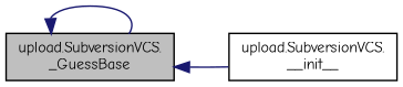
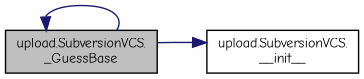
  digraph {
    rankdir=LR
    fontname="Comic Neue"
    node [color=black fontname="Comic Neue" fontsize=10 shape=record style=filled]
    edge [color=midnightblue dir=back fontname="Comic Neue" fontsize=10 labelfontname=Helvetica labelfontsize=10 style=solid]
    n1 [fillcolor=grey75 fontcolor=black height=0.2 label="upload.SubversionVCS.\l_GuessBase" width=0.4]
    n2 [fillcolor=white height=0.2 label="upload.SubversionVCS.\l__init__" width=0.4]
    n1 -> n1
-   n1 -> n2
+   n2 -> n1
  }
